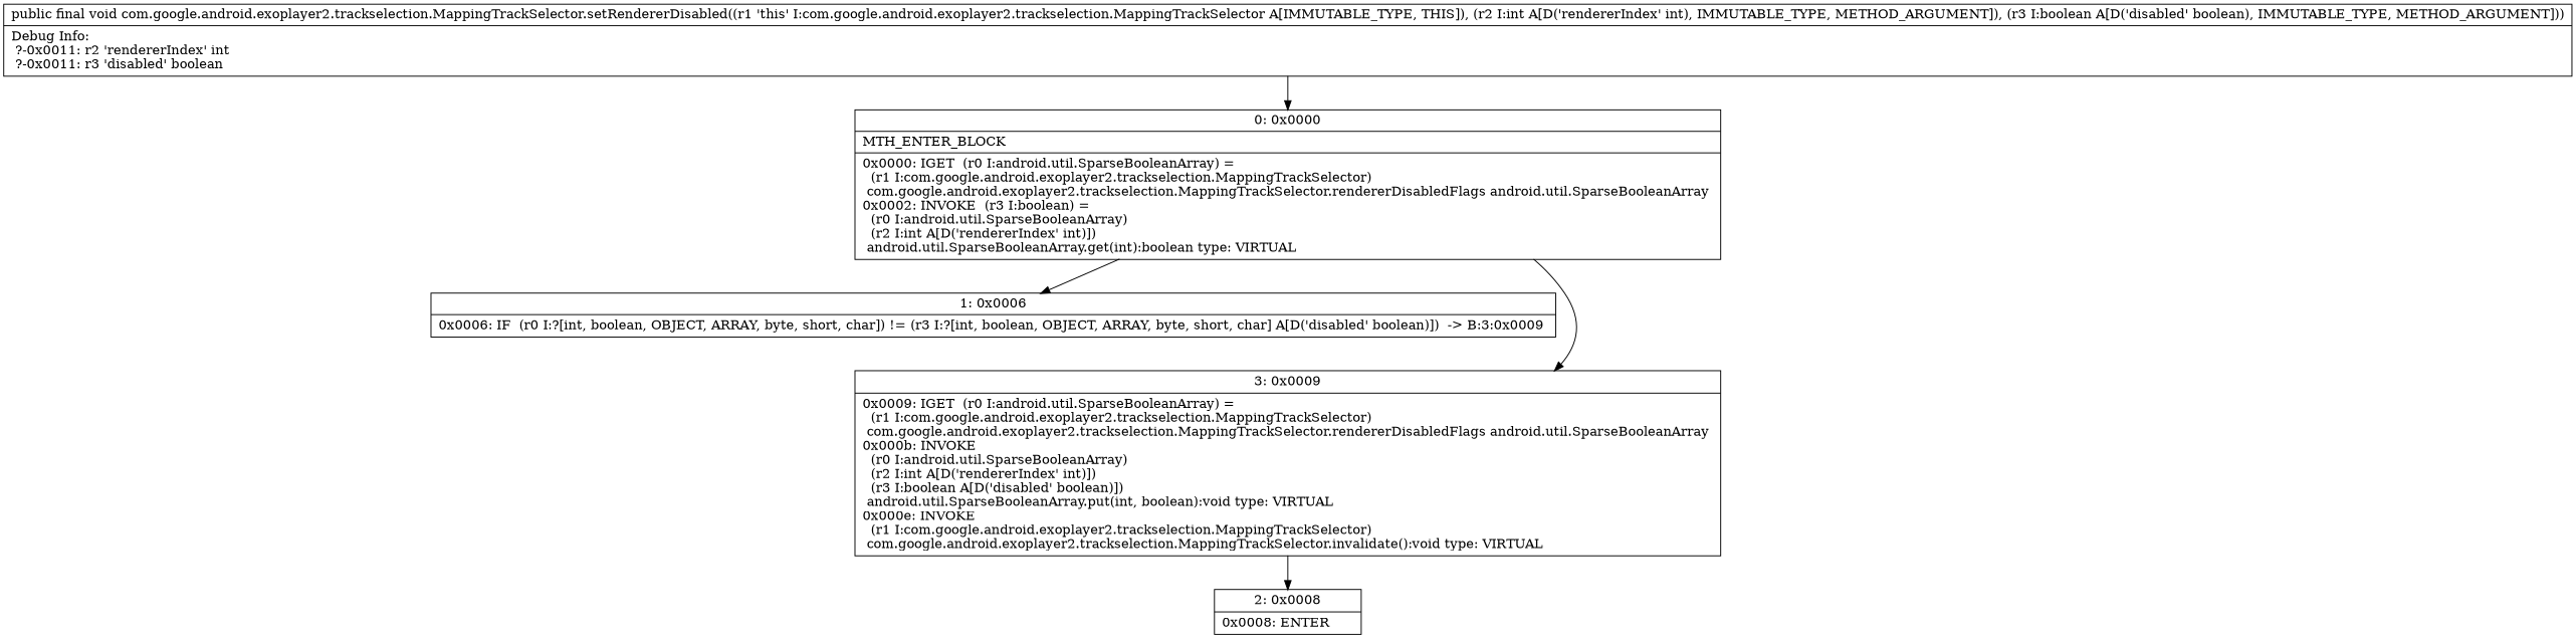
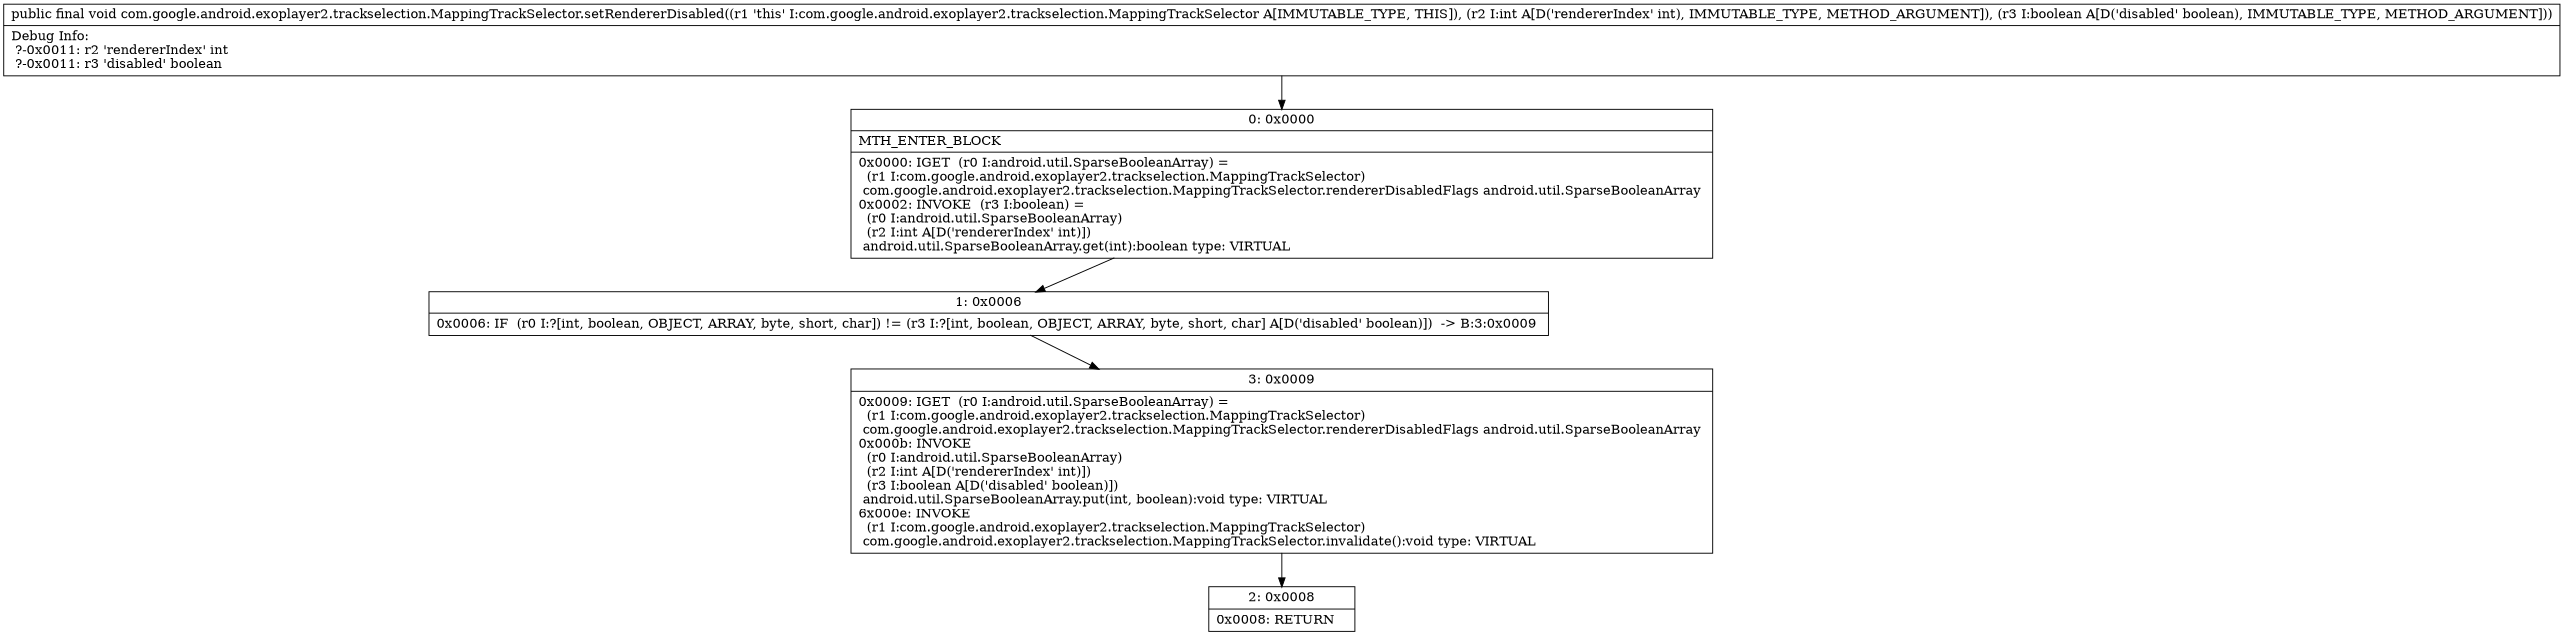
  digraph {
    node [shape=record]
    n1 [label="{0\:\ 0x0000|MTH_ENTER_BLOCK\l|0x0000: IGET  (r0 I:android.util.SparseBooleanArray) = \l  (r1 I:com.google.android.exoplayer2.trackselection.MappingTrackSelector)\l com.google.android.exoplayer2.trackselection.MappingTrackSelector.rendererDisabledFlags android.util.SparseBooleanArray \l0x0002: INVOKE  (r3 I:boolean) = \l  (r0 I:android.util.SparseBooleanArray)\l  (r2 I:int A[D('rendererIndex' int)])\l android.util.SparseBooleanArray.get(int):boolean type: VIRTUAL \l}"]
    n2 [label="{1\:\ 0x0006|0x0006: IF  (r0 I:?[int, boolean, OBJECT, ARRAY, byte, short, char]) != (r3 I:?[int, boolean, OBJECT, ARRAY, byte, short, char] A[D('disabled' boolean)])  \-\> B:3:0x0009 \l}"]
-   n3 [label="{3\:\ 0x0009|0x0009: IGET  (r0 I:android.util.SparseBooleanArray) = \l  (r1 I:com.google.android.exoplayer2.trackselection.MappingTrackSelector)\l com.google.android.exoplayer2.trackselection.MappingTrackSelector.rendererDisabledFlags android.util.SparseBooleanArray \l0x000b: INVOKE  \l  (r0 I:android.util.SparseBooleanArray)\l  (r2 I:int A[D('rendererIndex' int)])\l  (r3 I:boolean A[D('disabled' boolean)])\l android.util.SparseBooleanArray.put(int, boolean):void type: VIRTUAL \l0x000e: INVOKE  \l  (r1 I:com.google.android.exoplayer2.trackselection.MappingTrackSelector)\l com.google.android.exoplayer2.trackselection.MappingTrackSelector.invalidate():void type: VIRTUAL \l}"]
-   n4 [label="{2\:\ 0x0008|0x0008: ENTER   \l}"]
+   n3 [label="{3\:\ 0x0009|0x0009: IGET  (r0 I:android.util.SparseBooleanArray) = \l  (r1 I:com.google.android.exoplayer2.trackselection.MappingTrackSelector)\l com.google.android.exoplayer2.trackselection.MappingTrackSelector.rendererDisabledFlags android.util.SparseBooleanArray \l0x000b: INVOKE  \l  (r0 I:android.util.SparseBooleanArray)\l  (r2 I:int A[D('rendererIndex' int)])\l  (r3 I:boolean A[D('disabled' boolean)])\l android.util.SparseBooleanArray.put(int, boolean):void type: VIRTUAL \l6x000e: INVOKE  \l  (r1 I:com.google.android.exoplayer2.trackselection.MappingTrackSelector)\l com.google.android.exoplayer2.trackselection.MappingTrackSelector.invalidate():void type: VIRTUAL \l}"]
+   n4 [label="{2\:\ 0x0008|0x0008: RETURN   \l}"]
    n5 [label="{public final void com.google.android.exoplayer2.trackselection.MappingTrackSelector.setRendererDisabled((r1 'this' I:com.google.android.exoplayer2.trackselection.MappingTrackSelector A[IMMUTABLE_TYPE, THIS]), (r2 I:int A[D('rendererIndex' int), IMMUTABLE_TYPE, METHOD_ARGUMENT]), (r3 I:boolean A[D('disabled' boolean), IMMUTABLE_TYPE, METHOD_ARGUMENT]))  | Debug Info:\l  ?\-0x0011: r2 'rendererIndex' int\l  ?\-0x0011: r3 'disabled' boolean\l}"]
    n1 -> n2
-   n1 -> n3
+   n2 -> n3
    n3 -> n4
    n5 -> n1
  }
